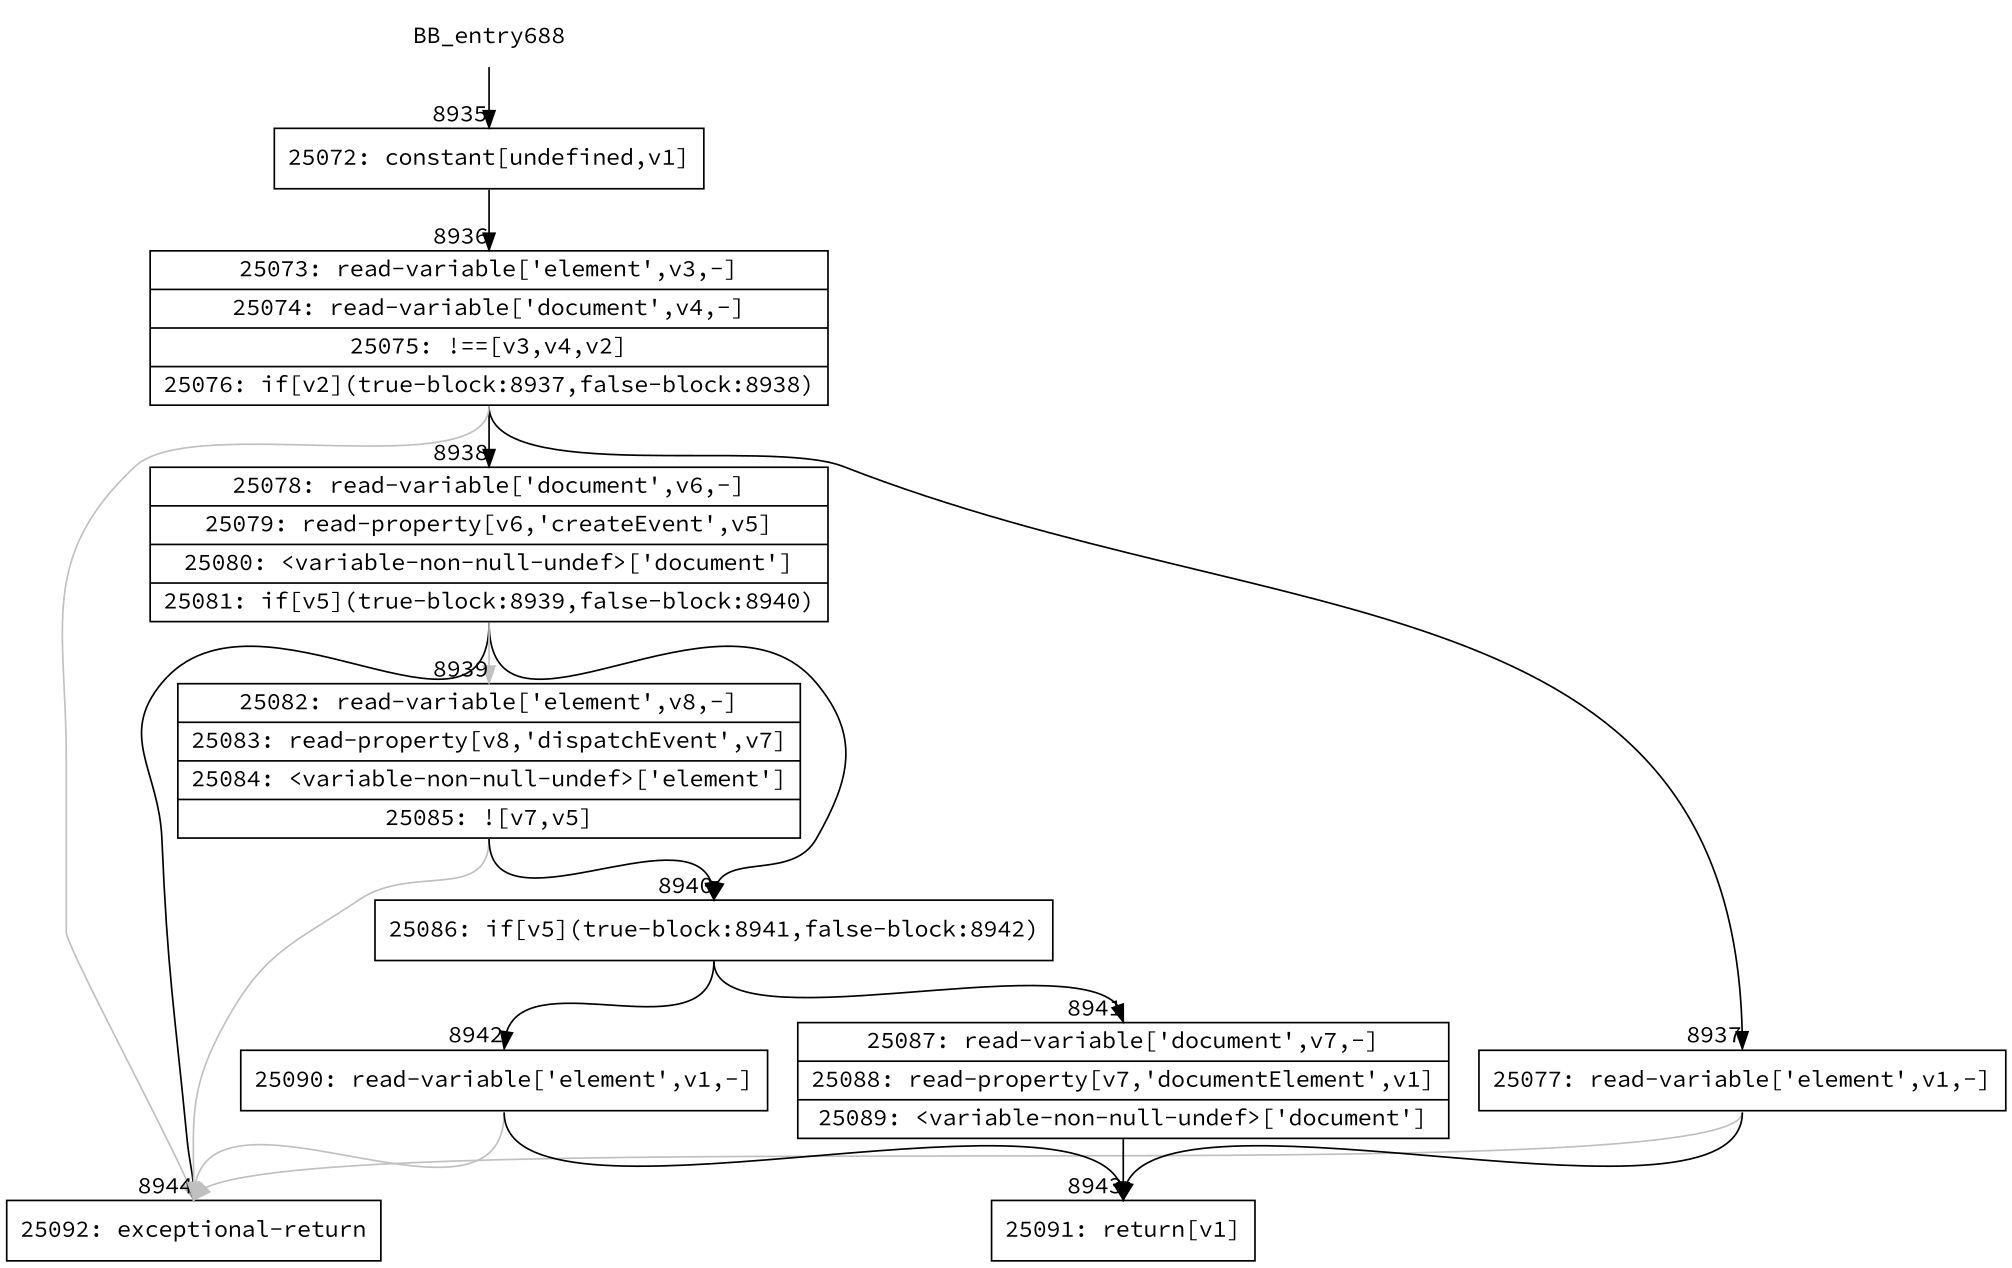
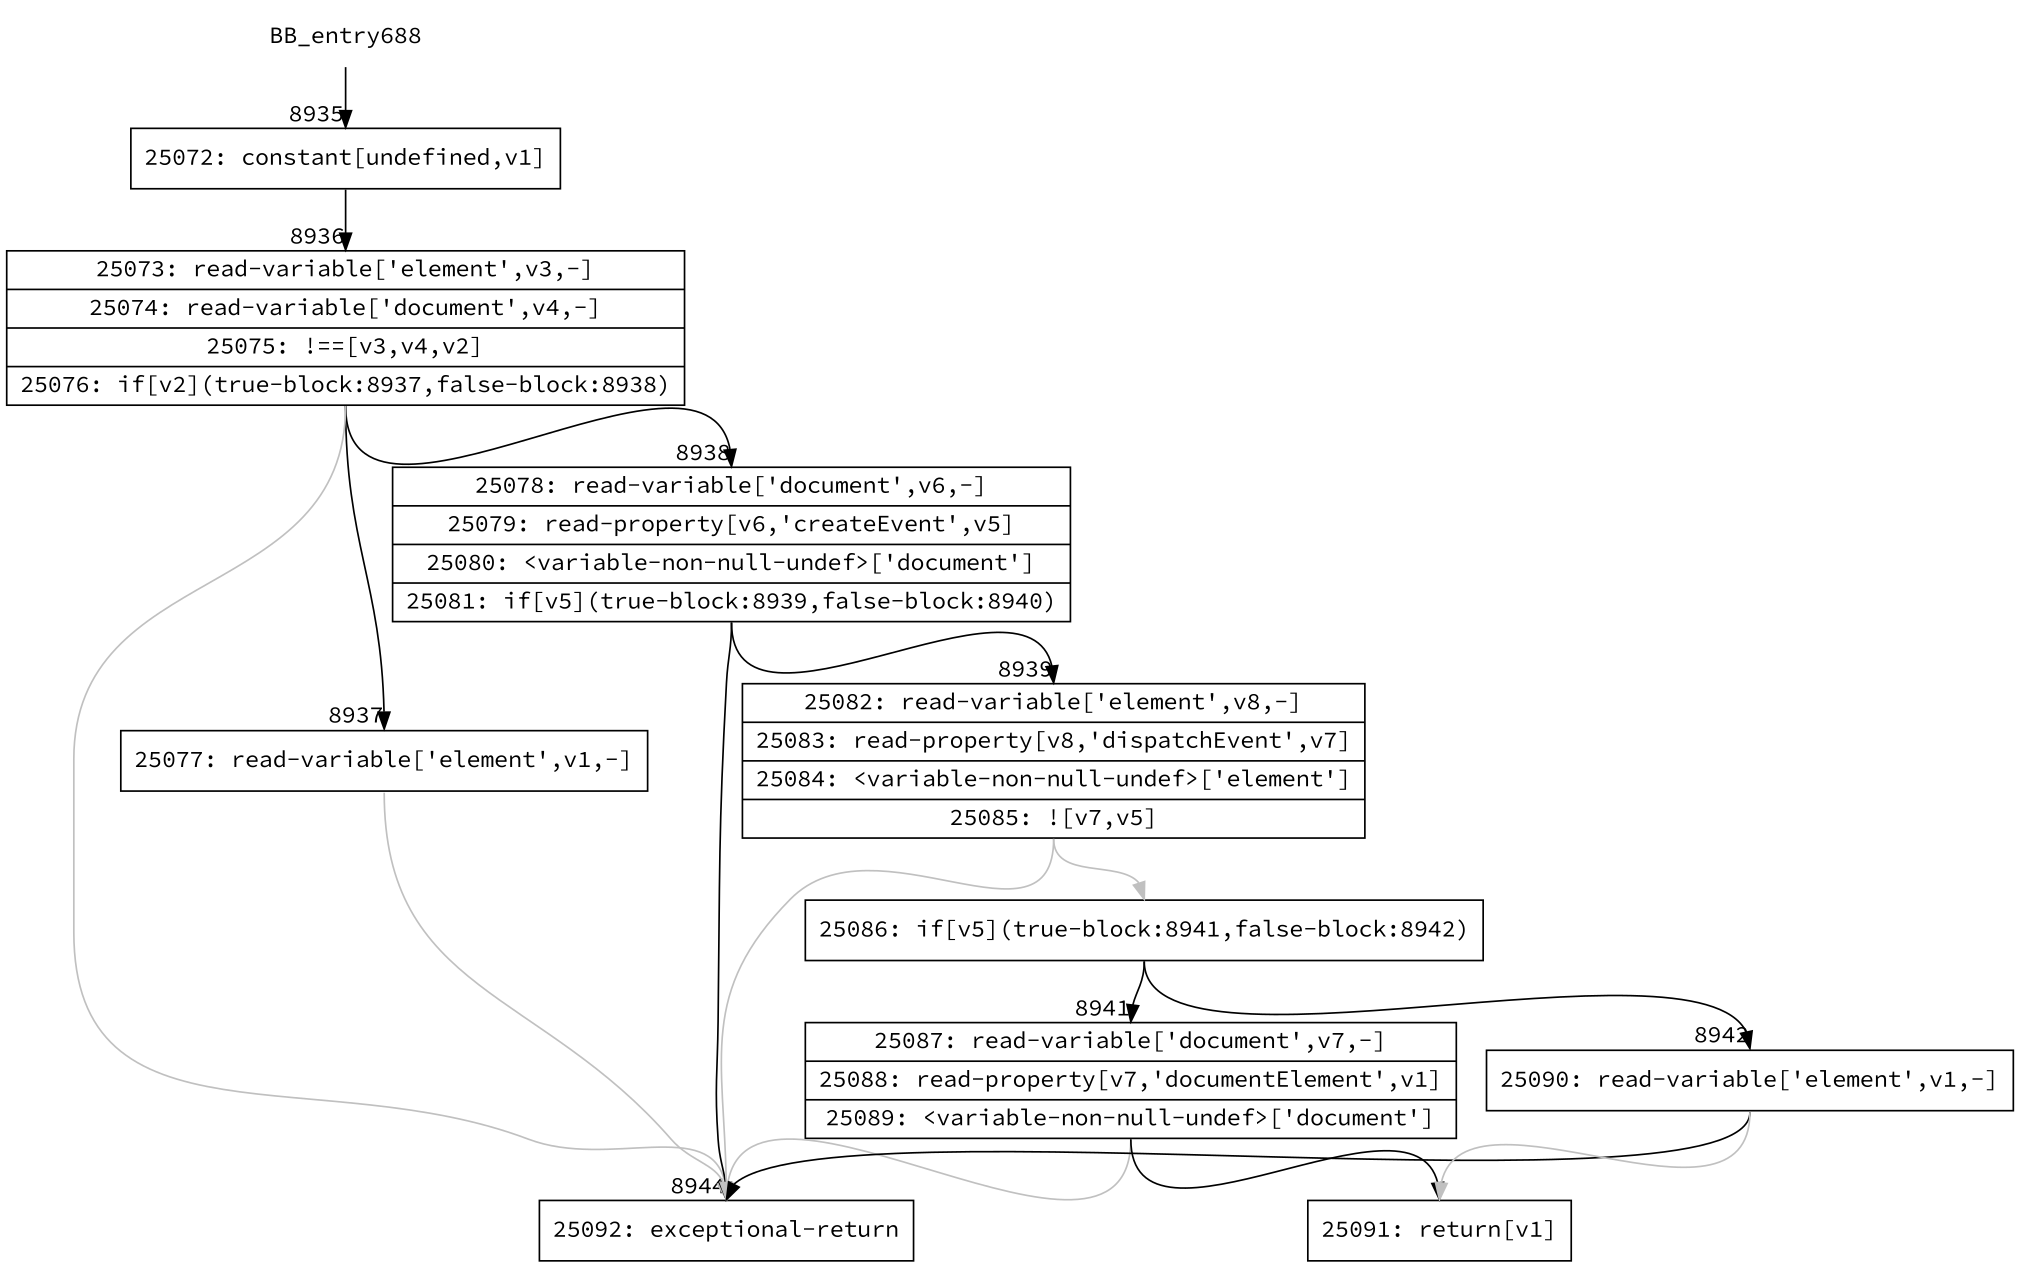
  digraph {
    fontname="Source Code Pro"
    rankdir=TD
    node [fontname="Source Code Pro" shape=record]
    edge [fontname="Source Code Pro" headport=n tailport=s]
    n1 [label=BB_entry688 shape=none]
    n2 [label="{25072: constant[undefined,v1]}"]
    n3 [label="{25073: read-variable['element',v3,-]|25074: read-variable['document',v4,-]|25075: !==[v3,v4,v2]|25076: if[v2](true-block:8937,false-block:8938)}"]
    n4 [label="{25077: read-variable['element',v1,-]}"]
    n5 [label="{25078: read-variable['document',v6,-]|25079: read-property[v6,'createEvent',v5]|25080: \<variable-non-null-undef\>['document']|25081: if[v5](true-block:8939,false-block:8940)}"]
    n6 [label="{25092: exceptional-return}"]
    n7 [label="{25091: return[v1]}"]
    n8 [label="{25086: if[v5](true-block:8941,false-block:8942)}"]
    n9 [label="{25082: read-variable['element',v8,-]|25083: read-property[v8,'dispatchEvent',v7]|25084: \<variable-non-null-undef\>['element']|25085: ![v7,v5]}"]
    n10 [label="{25087: read-variable['document',v7,-]|25088: read-property[v7,'documentElement',v1]|25089: \<variable-non-null-undef\>['document']}"]
    n11 [label="{25090: read-variable['element',v1,-]}"]
    n1 -> n2 [headlabel="    8935"]
    n2 -> n3 [headlabel="      8936"]
    n3 -> n4 [headlabel="      8937"]
    n3 -> n5 [headlabel="      8938"]
    n3 -> n6 [color=gray headlabel="      8944"]
    n4 -> n6 [color=gray]
-   n4 -> n7 [headlabel="      8943"]
    n5 -> n6 [color=black]
-   n5 -> n8 [headlabel="      8940"]
-   n5 -> n9 [headlabel="      8939" color=gray]
+   n5 -> n9 [headlabel="      8939"]
    n8 -> n10 [headlabel="      8941"]
    n8 -> n11 [headlabel="      8942"]
    n9 -> n6 [color=gray]
-   n9 -> n8
+   n9 -> n8 [color=gray]
+   n10 -> n6 [color=gray]
    n10 -> n7
-   n11 -> n6 [color=gray]
-   n11 -> n7
+   n11 -> n6 [color=black]
+   n11 -> n7 [color=gray]
  }
